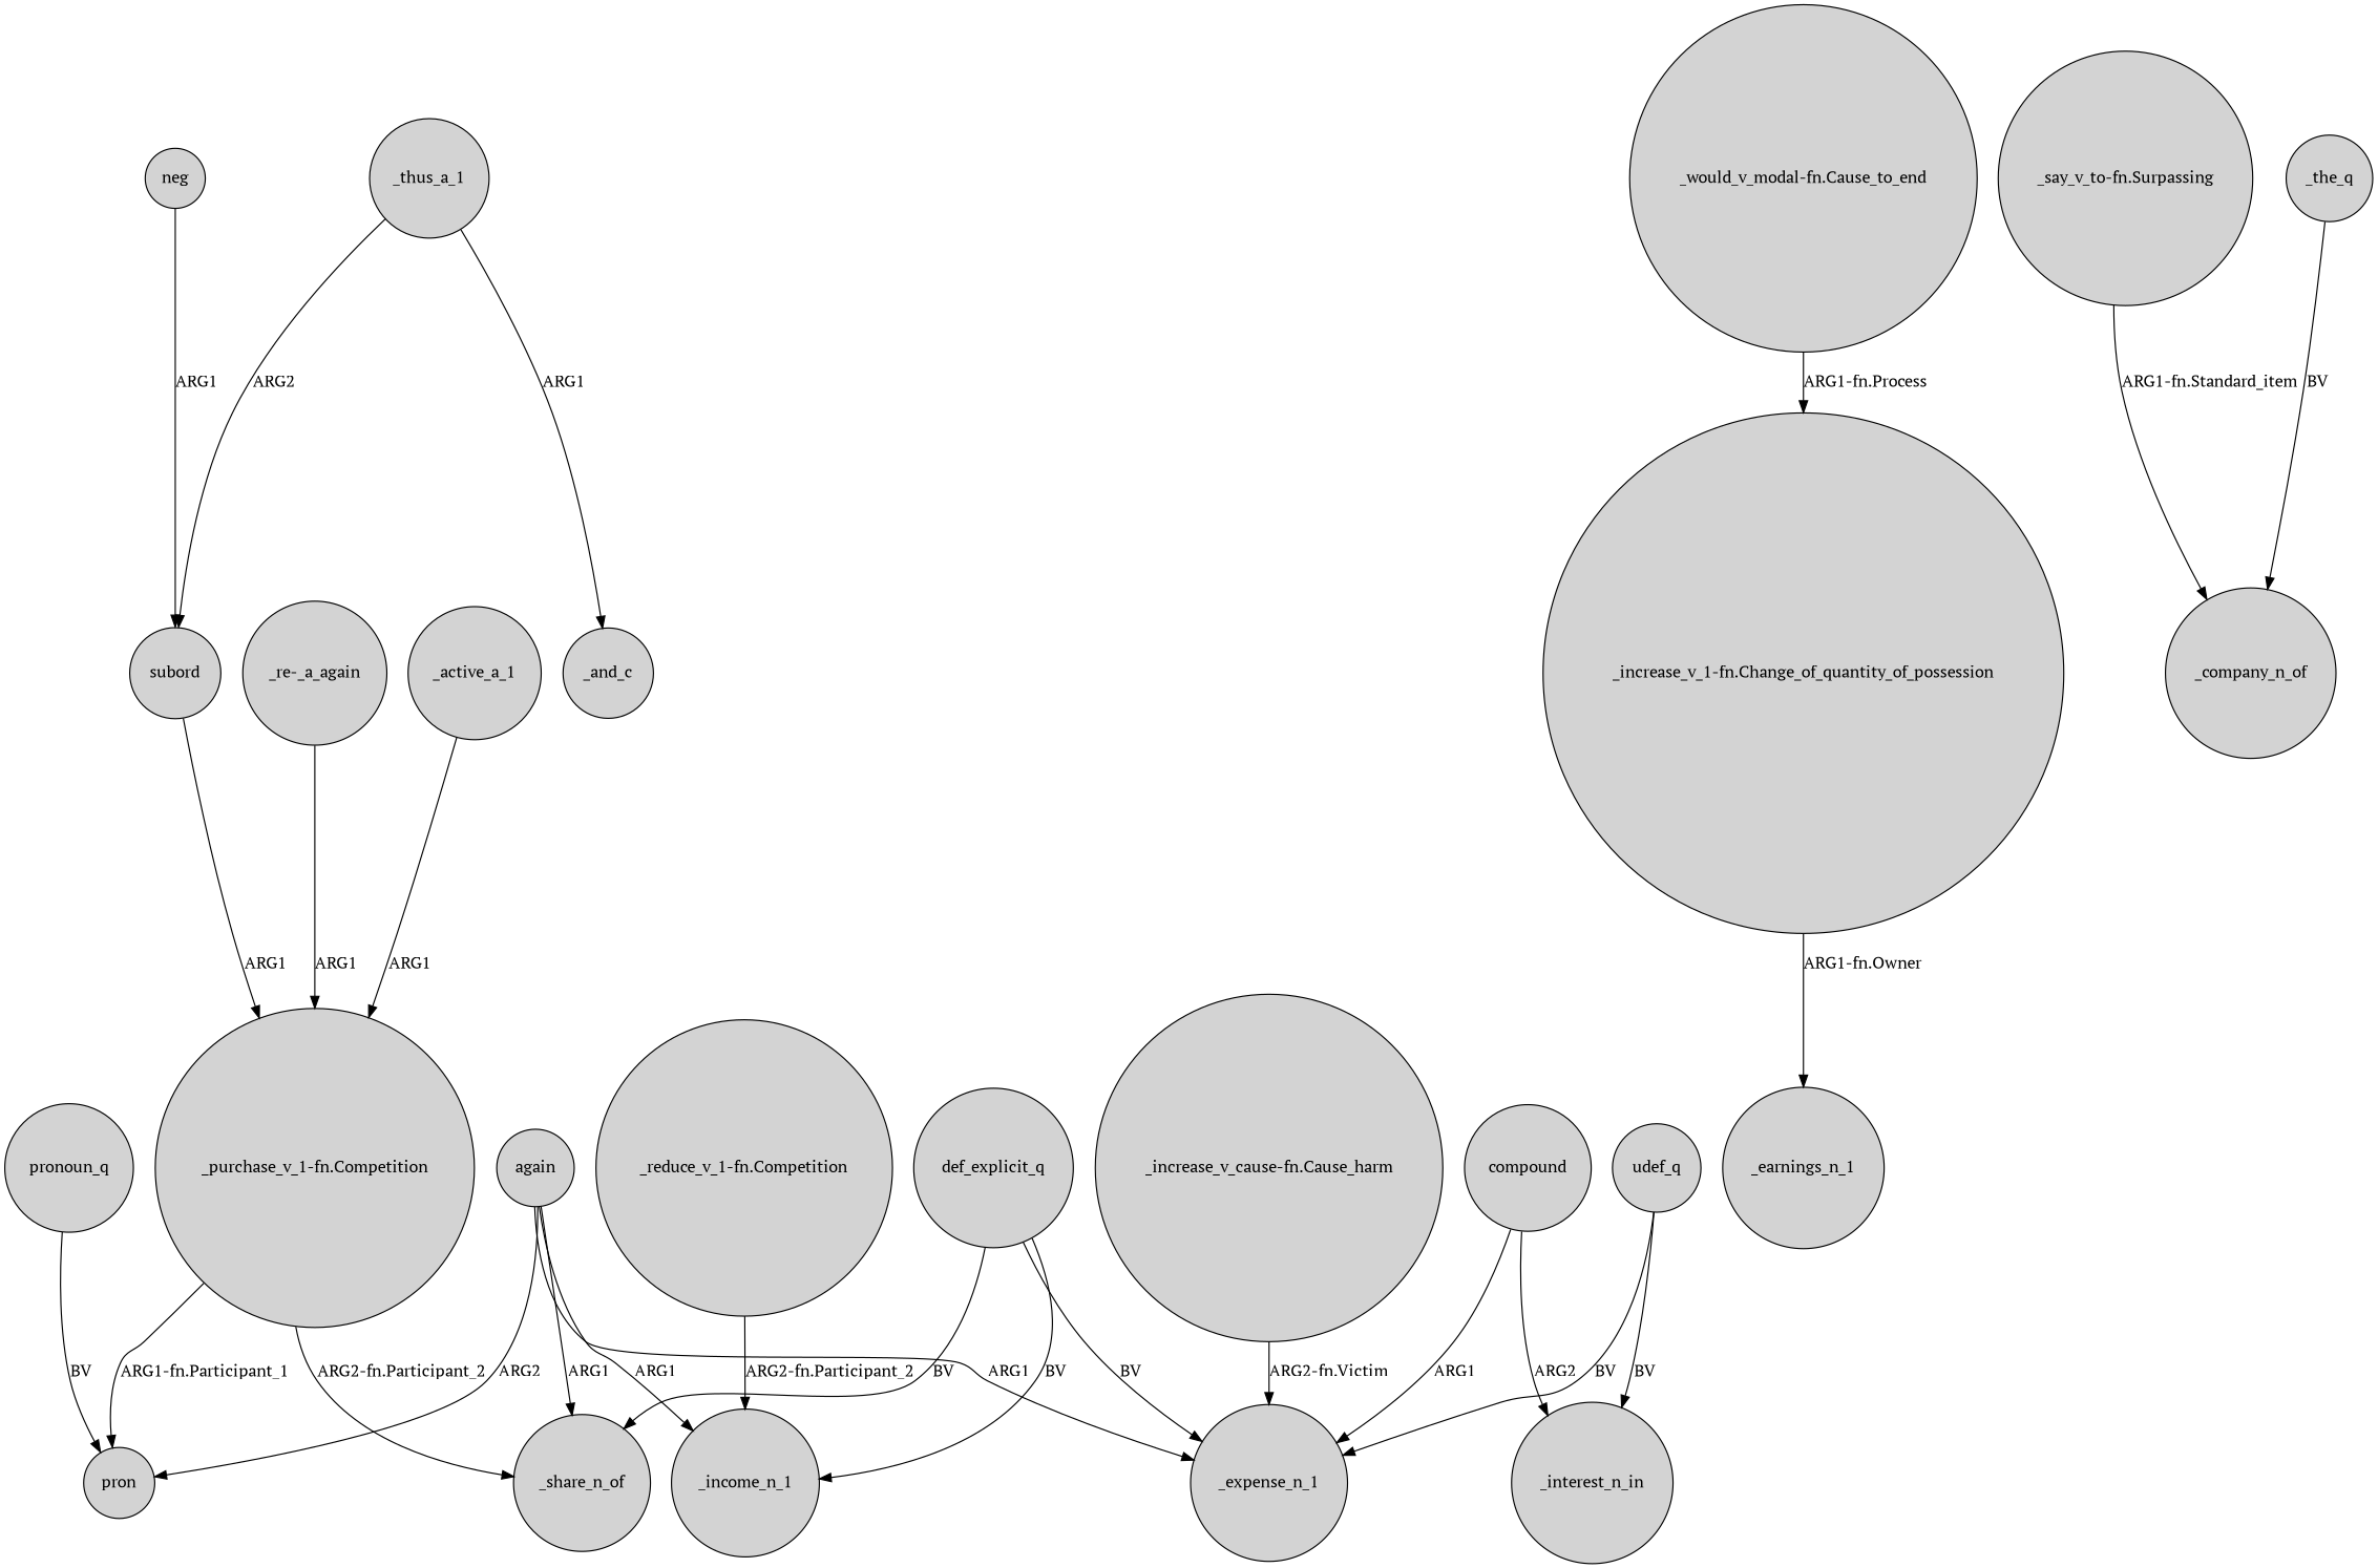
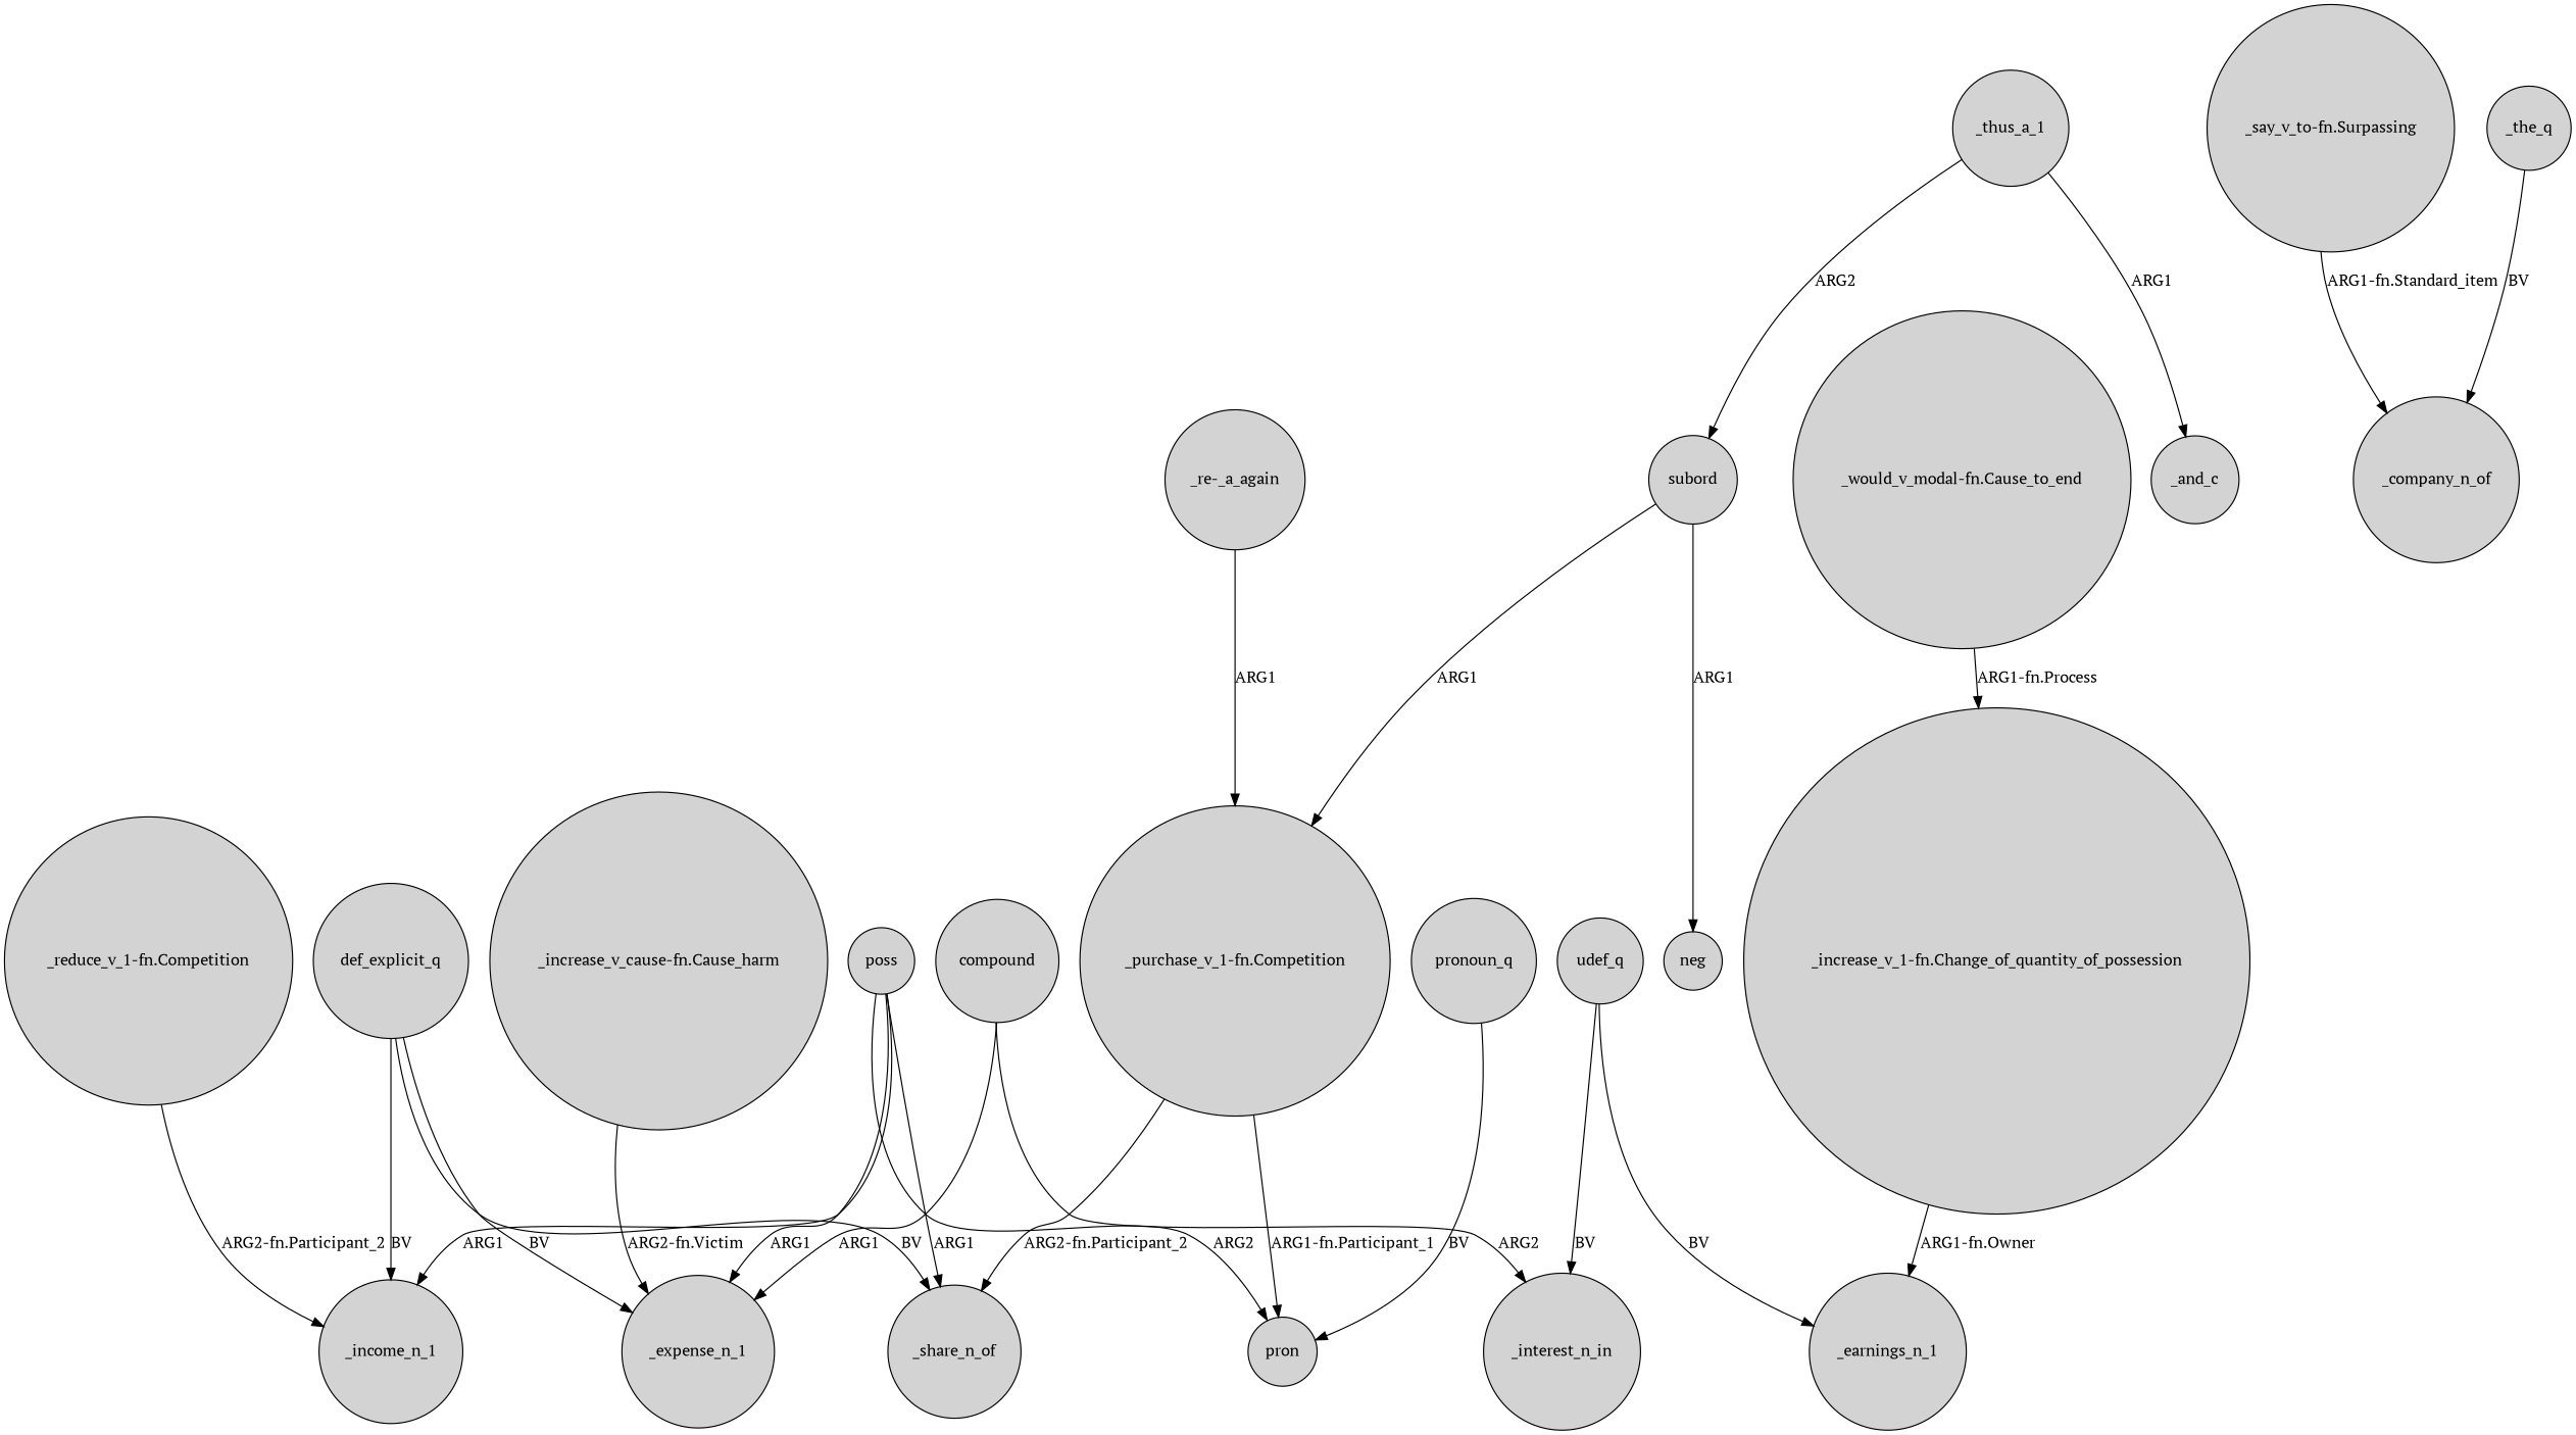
  digraph {
    fontname="PT Serif"
    node [fontname="PT Serif" shape=circle style=filled]
    edge [fontname="PT Serif"]
    neg
    subord
    "_would_v_modal-fn.Cause_to_end"
    "_increase_v_1-fn.Change_of_quantity_of_possession"
    "_purchase_v_1-fn.Competition"
    _thus_a_1
    _and_c
    _share_n_of
    pron
    "_increase_v_cause-fn.Cause_harm"
    _expense_n_1
    "_say_v_to-fn.Surpassing"
    _company_n_of
    _earnings_n_1
    def_explicit_q
    _income_n_1
-   poss [label=again]
+   poss
    pronoun_q
    compound
    _interest_n_in
    udef_q
    "_re-_a_again"
-   _active_a_1
    "_reduce_v_1-fn.Competition"
    _the_q
-   neg -> subord [label=ARG1]
+   subord -> neg [label=ARG1]
    subord -> "_purchase_v_1-fn.Competition" [label=ARG1]
    "_would_v_modal-fn.Cause_to_end" -> "_increase_v_1-fn.Change_of_quantity_of_possession" [label="ARG1-fn.Process"]
    "_increase_v_1-fn.Change_of_quantity_of_possession" -> _earnings_n_1 [label="ARG1-fn.Owner"]
    "_purchase_v_1-fn.Competition" -> _share_n_of [label="ARG2-fn.Participant_2"]
    "_purchase_v_1-fn.Competition" -> pron [label="ARG1-fn.Participant_1"]
    _thus_a_1 -> subord [label=ARG2]
    _thus_a_1 -> _and_c [label=ARG1]
    "_increase_v_cause-fn.Cause_harm" -> _expense_n_1 [label="ARG2-fn.Victim"]
    "_say_v_to-fn.Surpassing" -> _company_n_of [label="ARG1-fn.Standard_item"]
    def_explicit_q -> _share_n_of [label=BV]
    def_explicit_q -> _expense_n_1 [label=BV]
    def_explicit_q -> _income_n_1 [label=BV]
    poss -> _share_n_of [label=ARG1]
    poss -> pron [label=ARG2]
    poss -> _expense_n_1 [label=ARG1]
    poss -> _income_n_1 [label=ARG1]
    pronoun_q -> pron [label=BV]
    compound -> _expense_n_1 [label=ARG1]
    compound -> _interest_n_in [label=ARG2]
-   udef_q -> _expense_n_1 [label=BV]
+   udef_q -> _earnings_n_1 [label=BV]
    udef_q -> _interest_n_in [label=BV]
    "_re-_a_again" -> "_purchase_v_1-fn.Competition" [label=ARG1]
-   _active_a_1 -> "_purchase_v_1-fn.Competition" [label=ARG1]
    "_reduce_v_1-fn.Competition" -> _income_n_1 [label="ARG2-fn.Participant_2"]
    _the_q -> _company_n_of [label=BV]
  }
